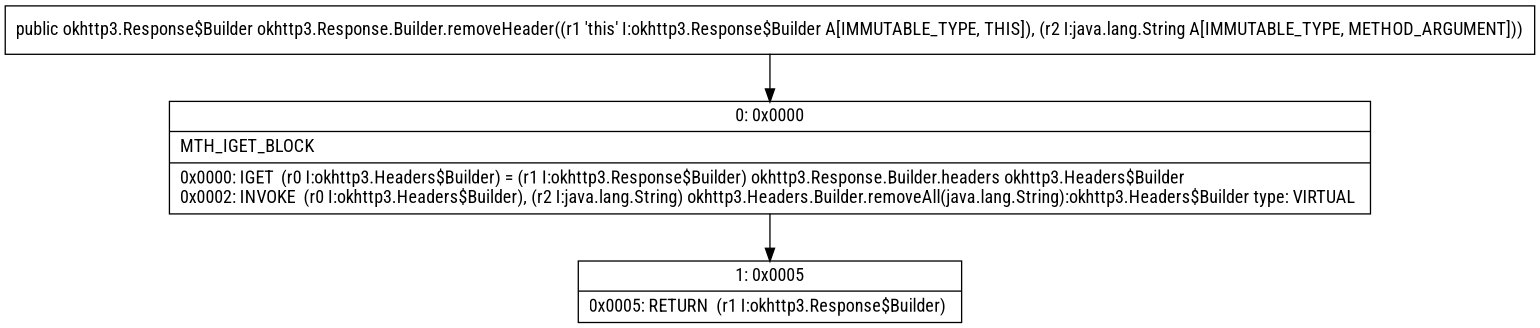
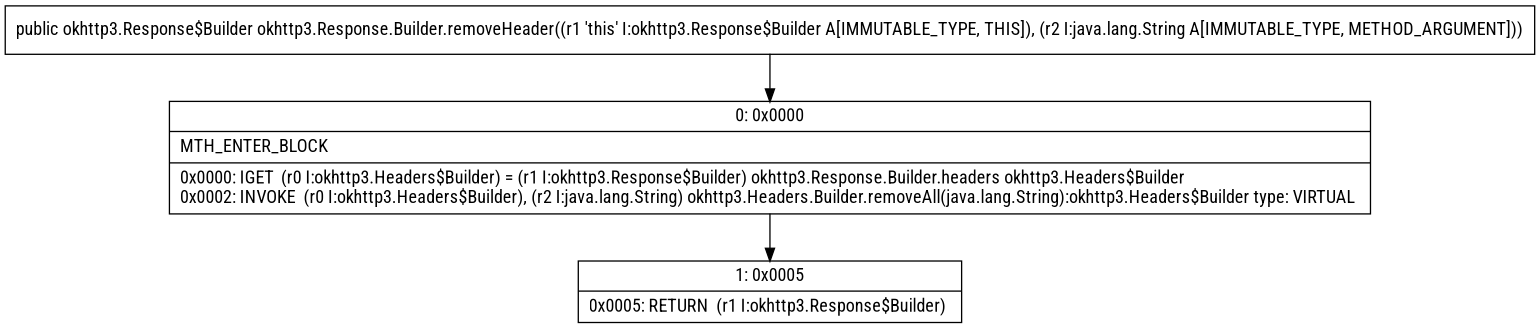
  digraph {
    fontname="Roboto Condensed"
    node [shape=record fontname="Roboto Condensed"]
    edge [fontname="Roboto Condensed"]
-   n1 [label="{0\:\ 0x0000|MTH_IGET_BLOCK\l|0x0000: IGET  (r0 I:okhttp3.Headers$Builder) = (r1 I:okhttp3.Response$Builder) okhttp3.Response.Builder.headers okhttp3.Headers$Builder \l0x0002: INVOKE  (r0 I:okhttp3.Headers$Builder), (r2 I:java.lang.String) okhttp3.Headers.Builder.removeAll(java.lang.String):okhttp3.Headers$Builder type: VIRTUAL \l}"]
+   n1 [label="{0\:\ 0x0000|MTH_ENTER_BLOCK\l|0x0000: IGET  (r0 I:okhttp3.Headers$Builder) = (r1 I:okhttp3.Response$Builder) okhttp3.Response.Builder.headers okhttp3.Headers$Builder \l0x0002: INVOKE  (r0 I:okhttp3.Headers$Builder), (r2 I:java.lang.String) okhttp3.Headers.Builder.removeAll(java.lang.String):okhttp3.Headers$Builder type: VIRTUAL \l}"]
    n2 [label="{1\:\ 0x0005|0x0005: RETURN  (r1 I:okhttp3.Response$Builder) \l}"]
    n3 [label="{public okhttp3.Response$Builder okhttp3.Response.Builder.removeHeader((r1 'this' I:okhttp3.Response$Builder A[IMMUTABLE_TYPE, THIS]), (r2 I:java.lang.String A[IMMUTABLE_TYPE, METHOD_ARGUMENT])) }"]
    n1 -> n2
    n3 -> n1
  }
